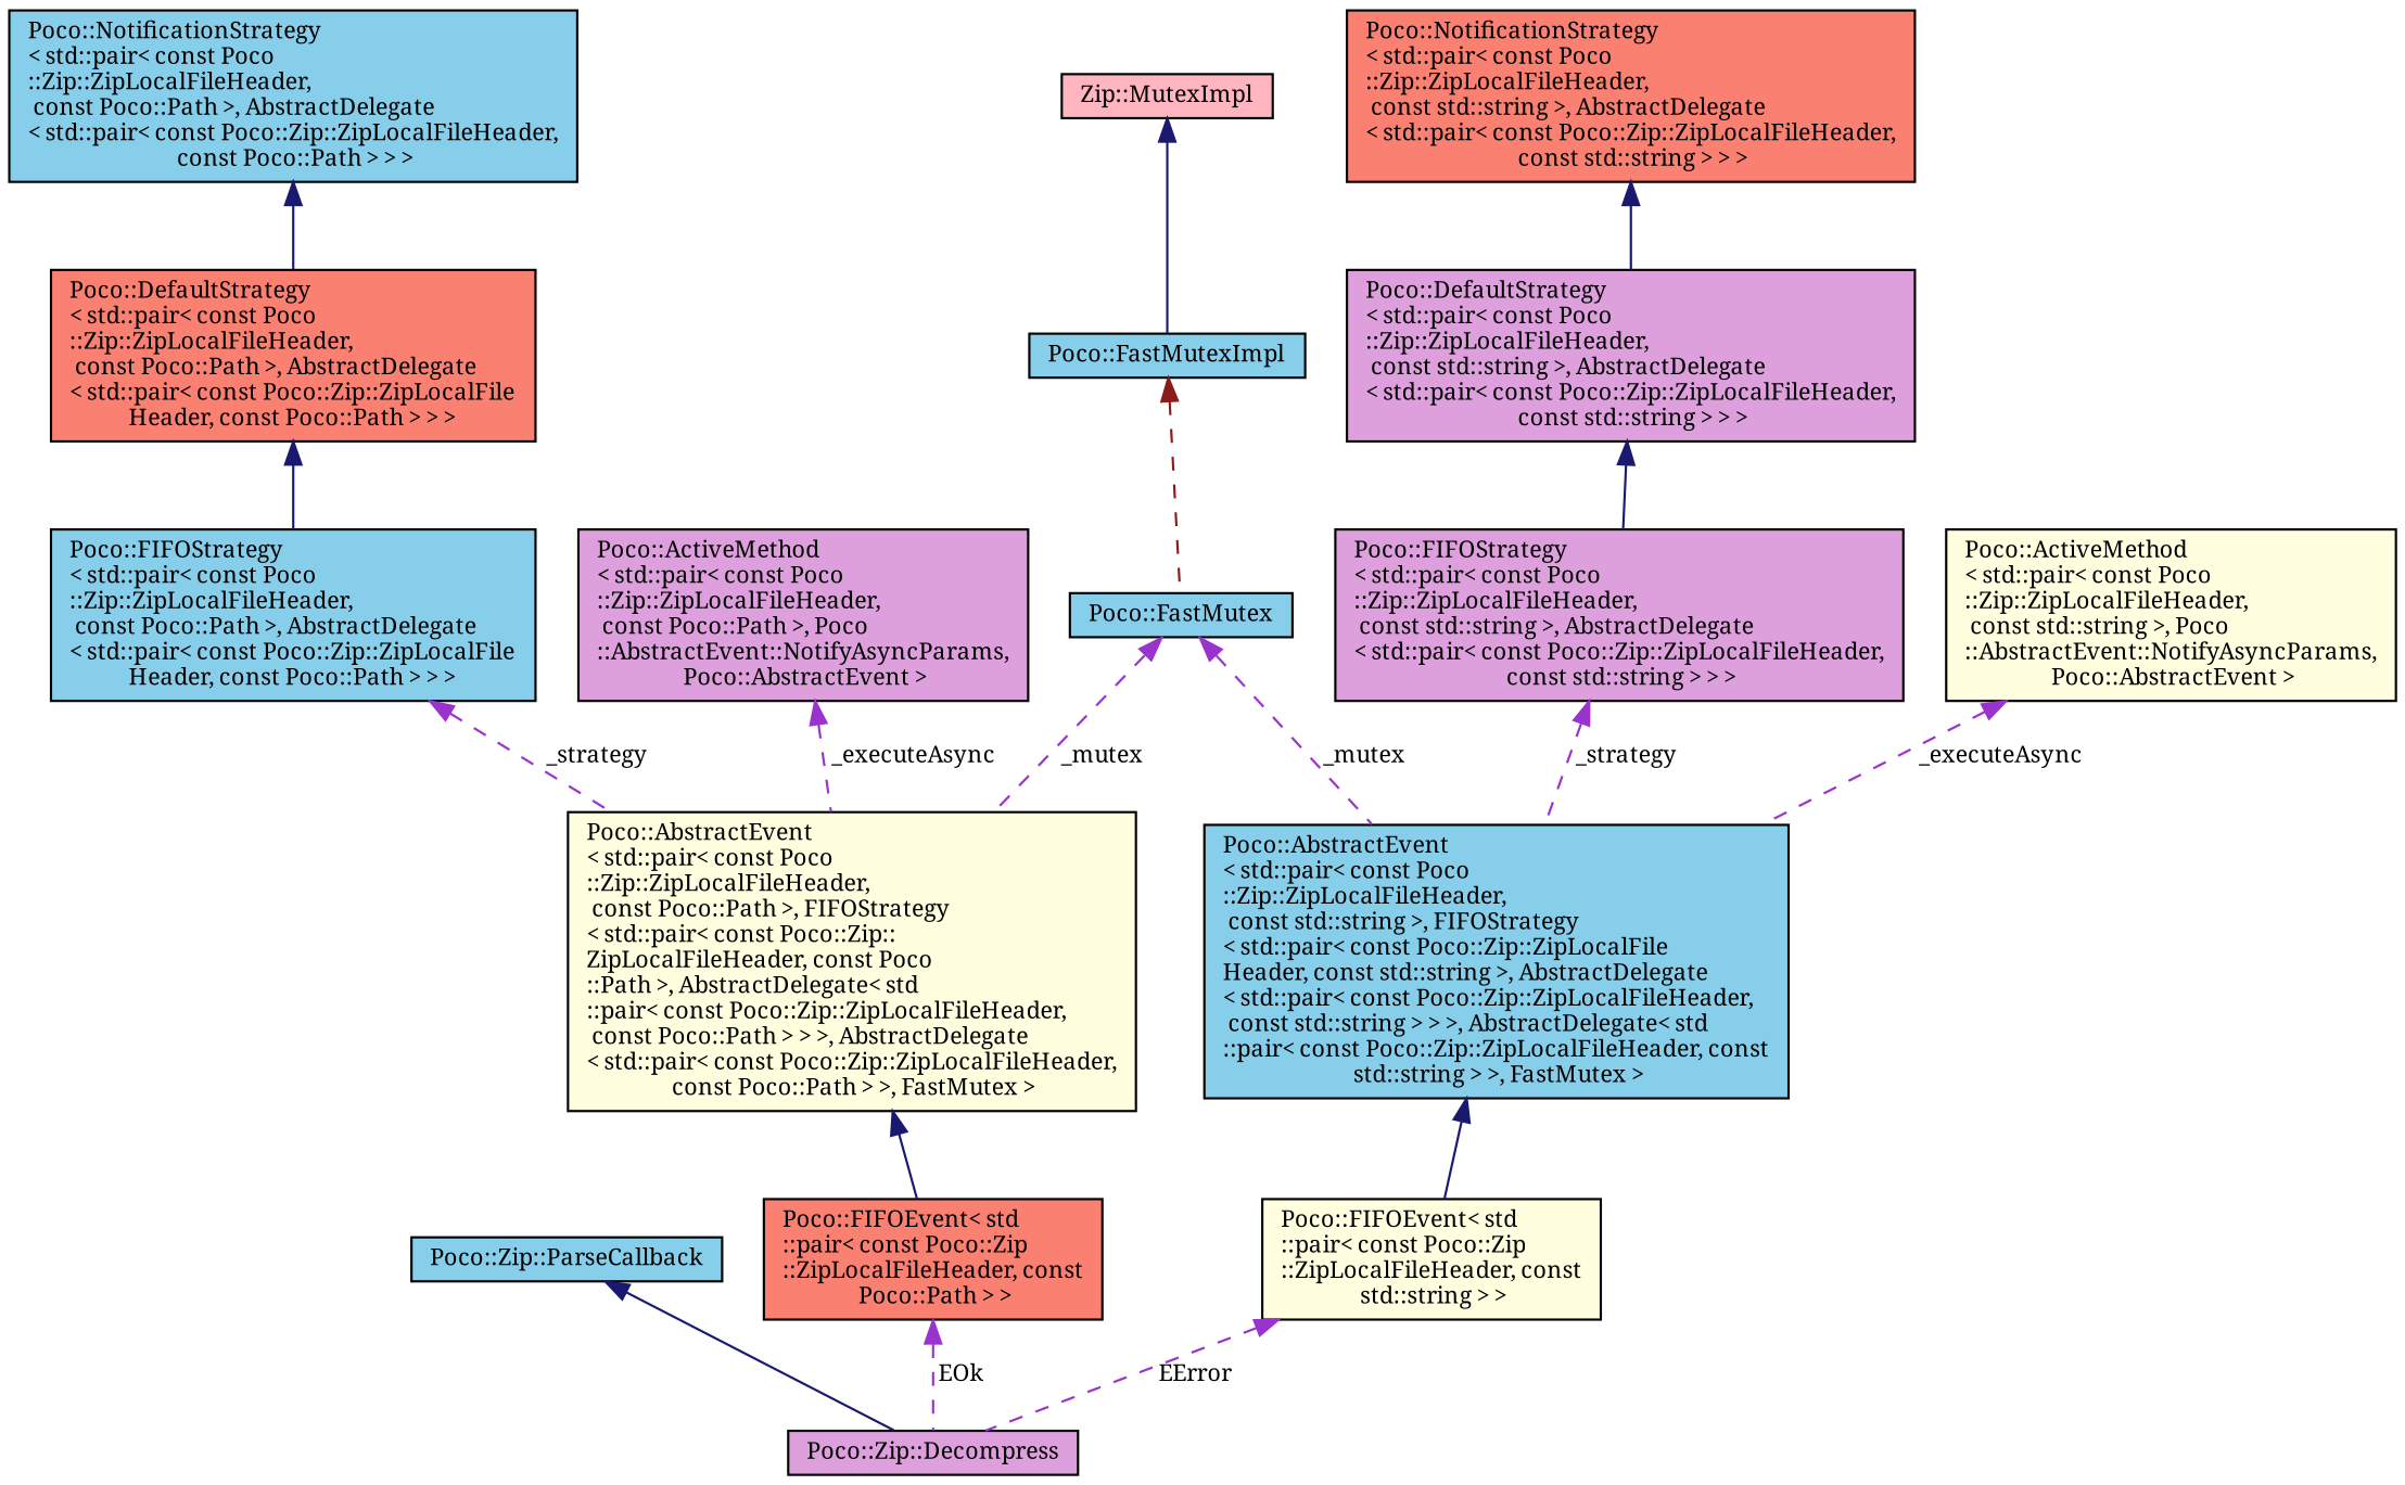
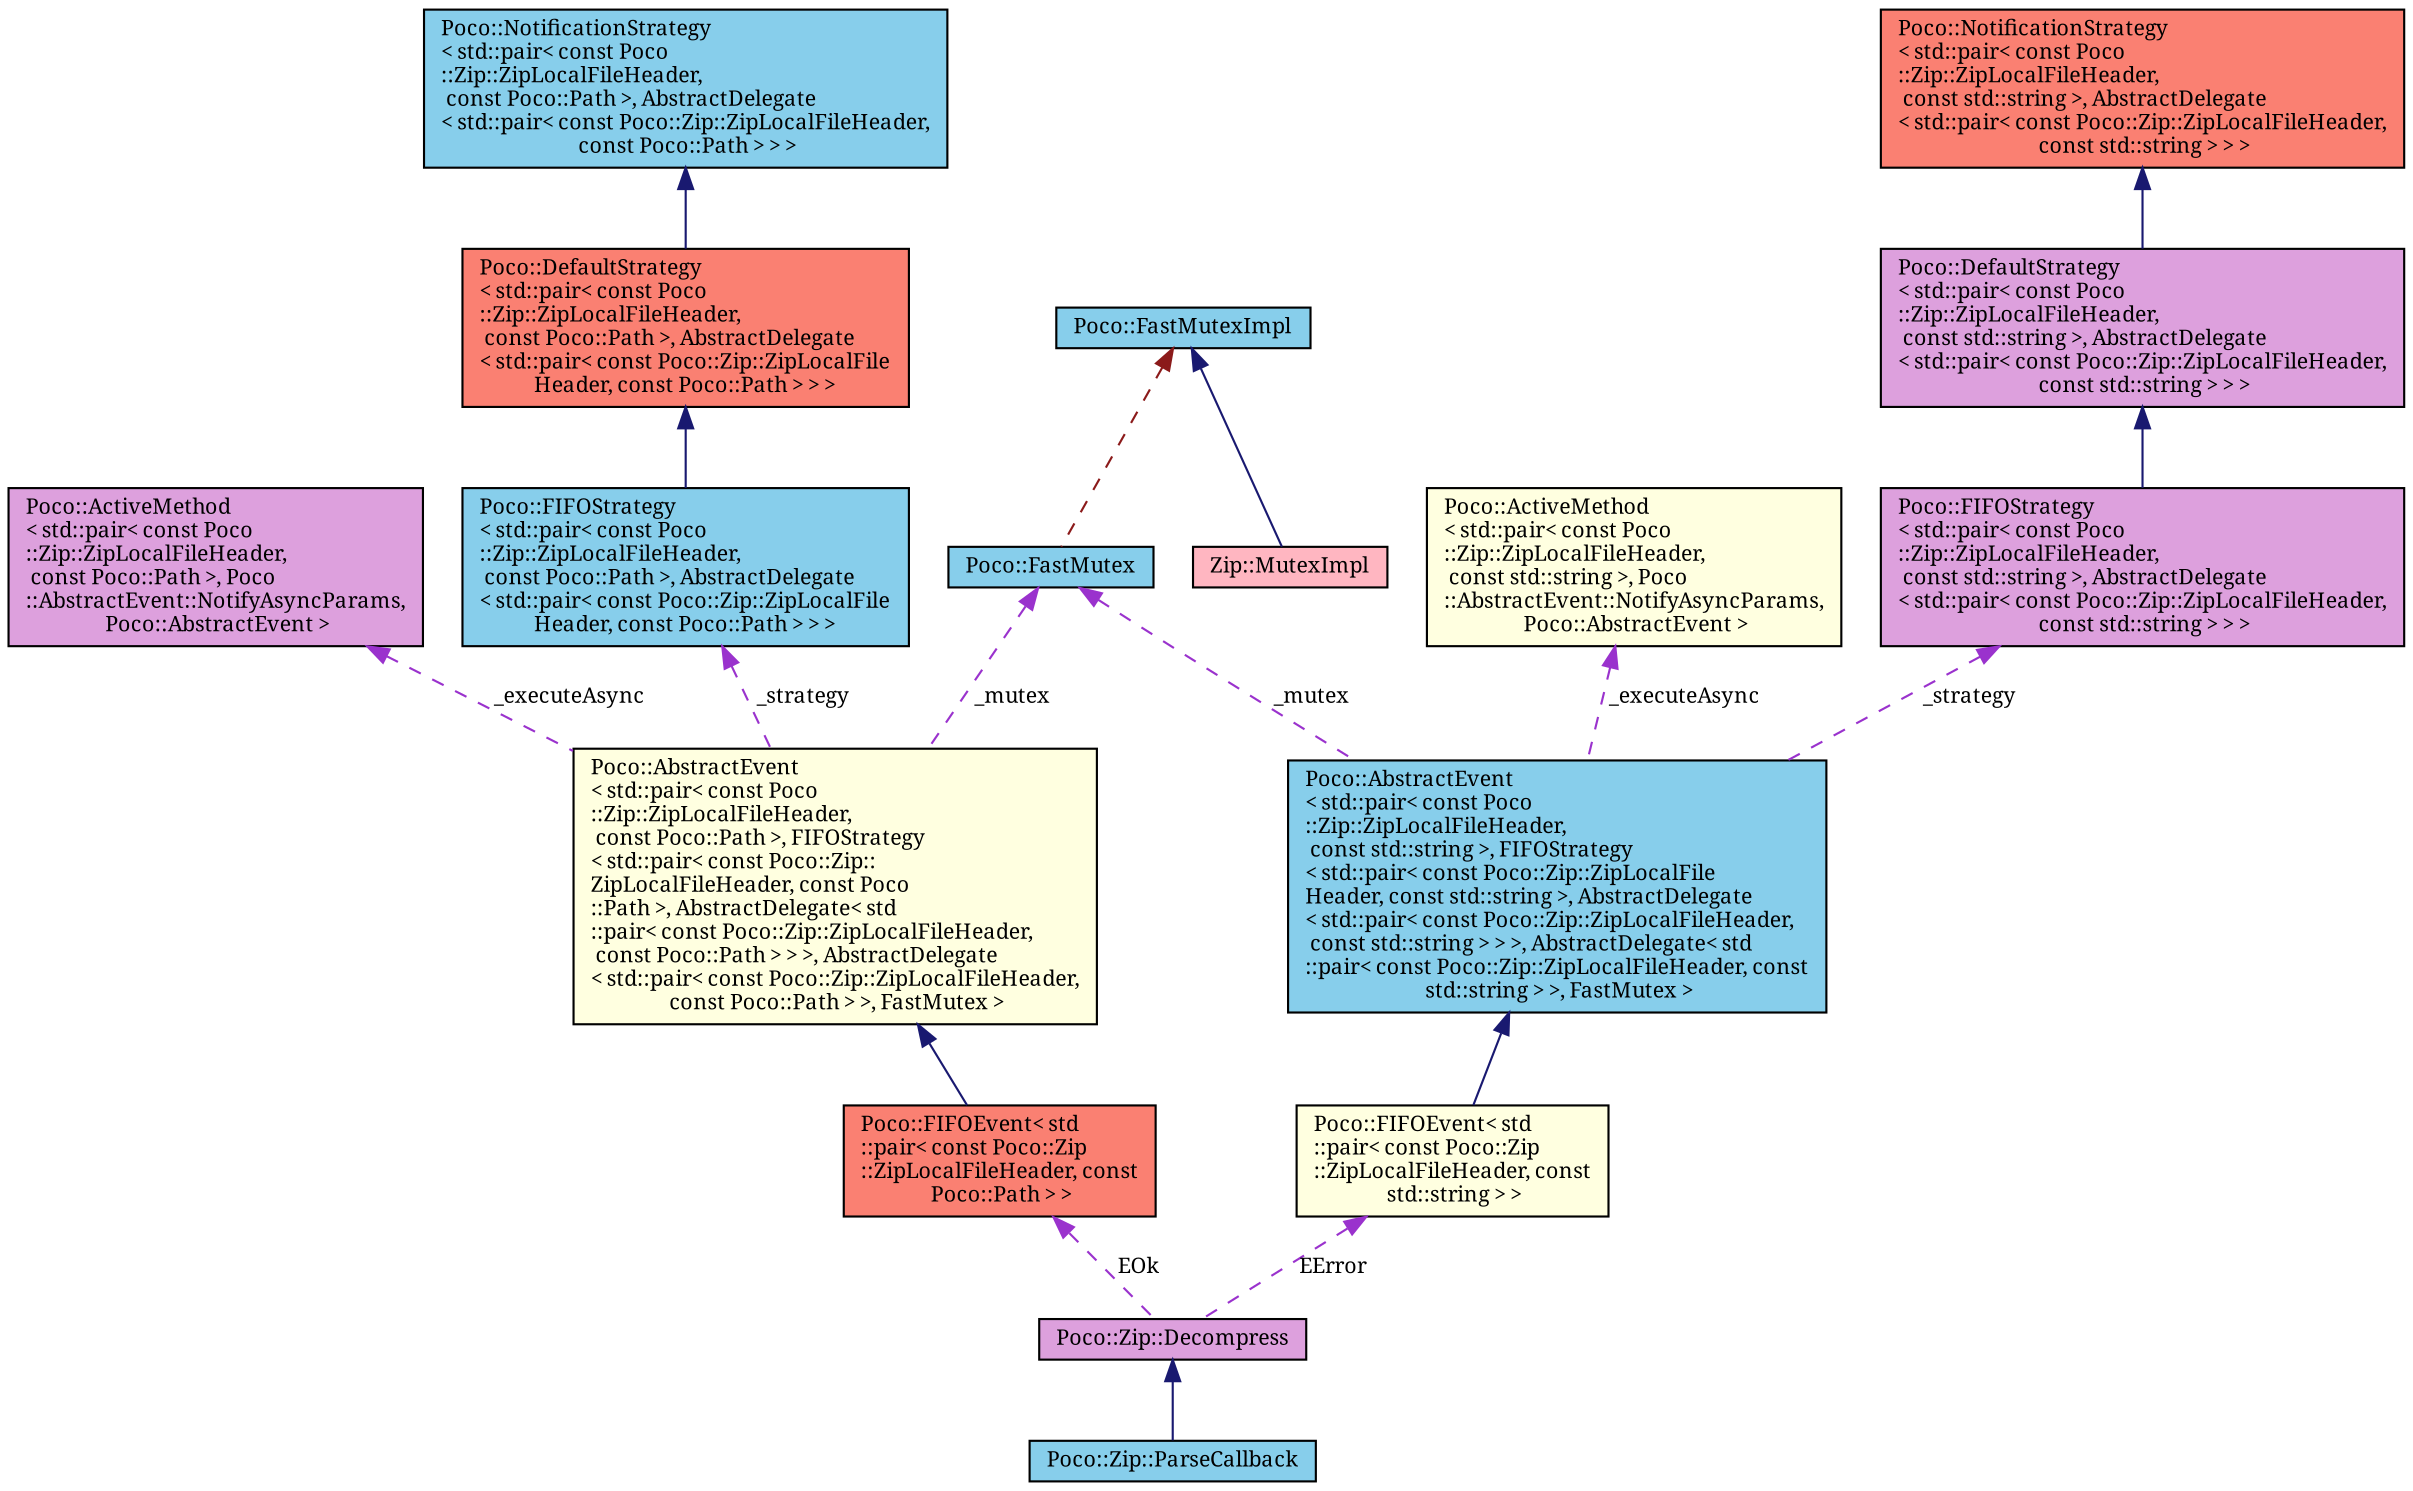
  digraph {
    fontname="Noto Serif"
    rankdir=TB
    node [color=black fillcolor=skyblue fontname="Noto Serif" fontsize=10 shape=record style=filled]
    edge [color=midnightblue dir=back fontname="Noto Serif" fontsize=10 labelfontname=Helvetica labelfontsize=10 style=dashed]
    n1 [fillcolor=plum fontcolor=black height=0.2 label="Poco::Zip::Decompress" width=0.4]
    n2 [height=0.2 label="Poco::Zip::ParseCallback" width=0.4]
    n3 [fillcolor=salmon height=0.2 label="Poco::FIFOEvent\< std\l::pair\< const Poco::Zip\l::ZipLocalFileHeader, const\l Poco::Path \> \>" width=0.4]
    n4 [fillcolor=lightyellow height=0.2 label="Poco::AbstractEvent\l\< std::pair\< const Poco\l::Zip::ZipLocalFileHeader,\l const Poco::Path \>, FIFOStrategy\l\< std::pair\< const Poco::Zip::\lZipLocalFileHeader, const Poco\l::Path \>, AbstractDelegate\< std\l::pair\< const Poco::Zip::ZipLocalFileHeader,\l const Poco::Path \> \> \>, AbstractDelegate\l\< std::pair\< const Poco::Zip::ZipLocalFileHeader,\l const Poco::Path \> \>, FastMutex \>" width=0.4]
    n5 [height=0.2 label="Poco::FIFOStrategy\l\< std::pair\< const Poco\l::Zip::ZipLocalFileHeader,\l const Poco::Path \>, AbstractDelegate\l\< std::pair\< const Poco::Zip::ZipLocalFile\lHeader, const Poco::Path \> \> \>" width=0.4]
    n6 [fillcolor=salmon height=0.2 label="Poco::DefaultStrategy\l\< std::pair\< const Poco\l::Zip::ZipLocalFileHeader,\l const Poco::Path \>, AbstractDelegate\l\< std::pair\< const Poco::Zip::ZipLocalFile\lHeader, const Poco::Path \> \> \>" width=0.4]
    n7 [height=0.2 label="Poco::NotificationStrategy\l\< std::pair\< const Poco\l::Zip::ZipLocalFileHeader,\l const Poco::Path \>, AbstractDelegate\l\< std::pair\< const Poco::Zip::ZipLocalFileHeader,\l const Poco::Path \> \> \>" width=0.4]
    n8 [fillcolor=plum height=0.2 label="Poco::ActiveMethod\l\< std::pair\< const Poco\l::Zip::ZipLocalFileHeader,\l const Poco::Path \>, Poco\l::AbstractEvent::NotifyAsyncParams,\l Poco::AbstractEvent \>" width=0.4]
    n9 [height=0.2 label="Poco::FastMutex" width=0.4]
    n10 [height=0.2 label="Poco::AbstractEvent\l\< std::pair\< const Poco\l::Zip::ZipLocalFileHeader,\l const std::string \>, FIFOStrategy\l\< std::pair\< const Poco::Zip::ZipLocalFile\lHeader, const std::string \>, AbstractDelegate\l\< std::pair\< const Poco::Zip::ZipLocalFileHeader,\l const std::string \> \> \>, AbstractDelegate\< std\l::pair\< const Poco::Zip::ZipLocalFileHeader, const\l std::string \> \>, FastMutex \>" width=0.4]
    n11 [fillcolor=lightyellow height=0.2 label="Poco::FIFOEvent\< std\l::pair\< const Poco::Zip\l::ZipLocalFileHeader, const\l std::string \> \>" width=0.4]
    n12 [height=0.2 label="Poco::FastMutexImpl" width=0.4]
    n13 [fillcolor=lightpink height=0.2 label="Zip::MutexImpl" width=0.4]
    n14 [fillcolor=plum height=0.2 label="Poco::FIFOStrategy\l\< std::pair\< const Poco\l::Zip::ZipLocalFileHeader,\l const std::string \>, AbstractDelegate\l\< std::pair\< const Poco::Zip::ZipLocalFileHeader,\l const std::string \> \> \>" width=0.4]
    n15 [fillcolor=plum height=0.2 label="Poco::DefaultStrategy\l\< std::pair\< const Poco\l::Zip::ZipLocalFileHeader,\l const std::string \>, AbstractDelegate\l\< std::pair\< const Poco::Zip::ZipLocalFileHeader,\l const std::string \> \> \>" width=0.4]
    n16 [fillcolor=salmon height=0.2 label="Poco::NotificationStrategy\l\< std::pair\< const Poco\l::Zip::ZipLocalFileHeader,\l const std::string \>, AbstractDelegate\l\< std::pair\< const Poco::Zip::ZipLocalFileHeader,\l const std::string \> \> \>" width=0.4]
    n17 [fillcolor=lightyellow height=0.2 label="Poco::ActiveMethod\l\< std::pair\< const Poco\l::Zip::ZipLocalFileHeader,\l const std::string \>, Poco\l::AbstractEvent::NotifyAsyncParams,\l Poco::AbstractEvent \>" width=0.4]
-   n2 -> n1 [style=solid]
+   n1 -> n2 [style=solid]
    n3 -> n1 [color=darkorchid3 label=" EOk"]
    n4 -> n3 [style=solid]
    n5 -> n4 [color=darkorchid3 label=" _strategy"]
    n6 -> n5 [style=solid]
    n7 -> n6 [style=solid]
    n8 -> n4 [color=darkorchid3 label=" _executeAsync"]
    n9 -> n4 [color=darkorchid3 label=" _mutex"]
    n9 -> n10 [color=darkorchid3 label=" _mutex"]
    n10 -> n11 [style=solid]
    n11 -> n1 [color=darkorchid3 label=" EError"]
    n12 -> n9 [color=firebrick4]
-   n13 -> n12 [style=solid]
+   n12 -> n13 [style=solid]
    n14 -> n10 [color=darkorchid3 label=" _strategy"]
    n15 -> n14 [style=solid]
    n16 -> n15 [style=solid]
    n17 -> n10 [color=darkorchid3 label=" _executeAsync"]
  }
